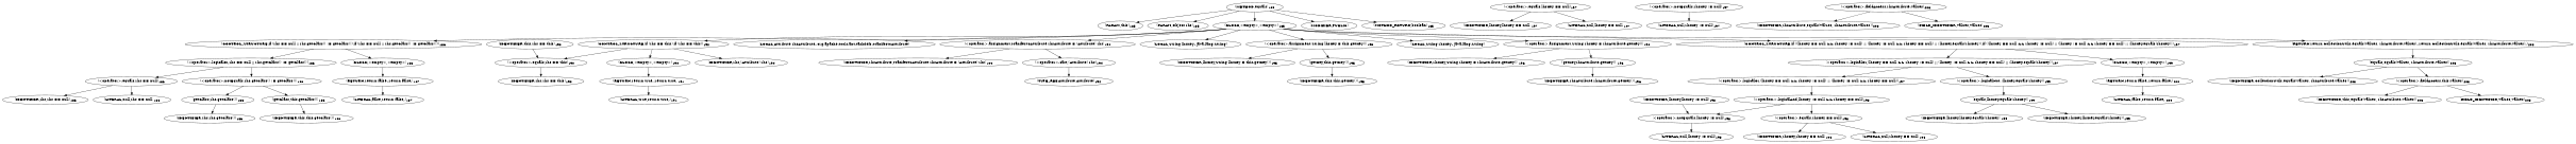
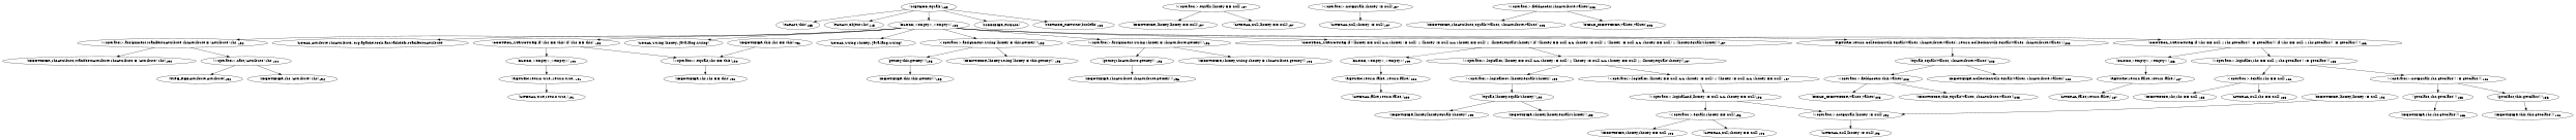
  digraph {
    n1 [label=<(METHOD,equals)<SUB>185</SUB>>]
    n2 [label=<(PARAM,this)<SUB>185</SUB>>]
-   n3 [label=<(PARAM,Object rhs)<SUB>185</SUB>>]
+   n3 [label=<(PARAM,Object rhs)<SUB>115</SUB>>]
    n4 [label=<(BLOCK,&lt;empty&gt;,&lt;empty&gt;)<SUB>185</SUB>>]
    n5 [label=<(MODIFIER,PUBLIC)>]
    n6 [label=<(METHOD_RETURN,boolean)<SUB>185</SUB>>]
    n7 [label=<(CONTROL_STRUCTURE,if (rhs == null || rhs.getClass() != getClass()),if (rhs == null || rhs.getClass() != getClass()))<SUB>186</SUB>>]
    n8 [label=<(CONTROL_STRUCTURE,if (rhs == this),if (rhs == this))<SUB>190</SUB>>]
    n9 [label=<(LOCAL,Attribute rhsAttribute: org.apache.tools.ant.taskdefs.Manifest$Attribute)>]
    n10 [label=<(&lt;operator&gt;.assignment,Manifest$Attribute rhsAttribute = (Attribute) rhs)<SUB>194</SUB>>]
    n11 [label=<(LOCAL,String lhsKey: java.lang.String)>]
    n12 [label=<(&lt;operator&gt;.assignment,String lhsKey = this.getKey())<SUB>195</SUB>>]
    n13 [label=<(LOCAL,String rhsKey: java.lang.String)>]
    n14 [label=<(&lt;operator&gt;.assignment,String rhsKey = rhsAttribute.getKey())<SUB>196</SUB>>]
    n15 [label=<(CONTROL_STRUCTURE,if ((lhsKey == null &amp;&amp; rhsKey != null) || (lhsKey != null &amp;&amp; rhsKey == null) || !lhsKey.equals(rhsKey)),if ((lhsKey == null &amp;&amp; rhsKey != null) || (lhsKey != null &amp;&amp; rhsKey == null) || !lhsKey.equals(rhsKey)))<SUB>197</SUB>>]
    n16 [label=<(RETURN,return CollectionUtils.equals(values, rhsAttribute.values);,return CollectionUtils.equals(values, rhsAttribute.values);)<SUB>203</SUB>>]
    n17 [label=<(&lt;operator&gt;.logicalOr,rhs == null || rhs.getClass() != getClass())<SUB>186</SUB>>]
    n18 [label=<(BLOCK,&lt;empty&gt;,&lt;empty&gt;)<SUB>186</SUB>>]
    n19 [label=<(&lt;operator&gt;.equals,rhs == this)<SUB>190</SUB>>]
    n20 [label=<(BLOCK,&lt;empty&gt;,&lt;empty&gt;)<SUB>190</SUB>>]
    n21 [label=<(IDENTIFIER,rhsAttribute,Manifest$Attribute rhsAttribute = (Attribute) rhs)<SUB>194</SUB>>]
    n22 [label=<(&lt;operator&gt;.cast,(Attribute) rhs)<SUB>194</SUB>>]
    n23 [label=<(IDENTIFIER,lhsKey,String lhsKey = this.getKey())<SUB>195</SUB>>]
    n24 [label=<(getKey,this.getKey())<SUB>195</SUB>>]
    n25 [label=<(IDENTIFIER,rhsKey,String rhsKey = rhsAttribute.getKey())<SUB>196</SUB>>]
    n26 [label=<(getKey,rhsAttribute.getKey())<SUB>196</SUB>>]
    n27 [label=<(&lt;operator&gt;.logicalOr,(lhsKey == null &amp;&amp; rhsKey != null) || (lhsKey != null &amp;&amp; rhsKey == null) || !lhsKey.equals(rhsKey))<SUB>197</SUB>>]
    n28 [label=<(BLOCK,&lt;empty&gt;,&lt;empty&gt;)<SUB>199</SUB>>]
    n29 [label=<(equals,equals(values, rhsAttribute.values))<SUB>203</SUB>>]
    n30 [label=<(&lt;operator&gt;.equals,rhs == null)<SUB>186</SUB>>]
    n31 [label=<(&lt;operator&gt;.notEquals,rhs.getClass() != getClass())<SUB>186</SUB>>]
    n32 [label=<(RETURN,return false;,return false;)<SUB>187</SUB>>]
    n33 [label=<(IDENTIFIER,rhs,rhs == null)<SUB>186</SUB>>]
    n34 [label=<(LITERAL,null,rhs == null)<SUB>186</SUB>>]
    n35 [label=<(getClass,rhs.getClass())<SUB>186</SUB>>]
    n36 [label=<(getClass,this.getClass())<SUB>186</SUB>>]
    n37 [label=<(IDENTIFIER,rhs,rhs.getClass())<SUB>186</SUB>>]
    n38 [label=<(IDENTIFIER,this,this.getClass())<SUB>186</SUB>>]
    n39 [label=<(LITERAL,false,return false;)<SUB>187</SUB>>]
    n40 [label=<(IDENTIFIER,rhs,rhs == this)<SUB>190</SUB>>]
    n41 [label=<(RETURN,return true;,return true;)<SUB>191</SUB>>]
-   n42 [label=<(IDENTIFIER,this,rhs == this)<SUB>190</SUB>>]
+   n42 [label=<(IDENTIFIER,this,rhs == this)<SUB>790</SUB>>]
    n43 [label=<(LITERAL,true,return true;)<SUB>191</SUB>>]
    n44 [label=<(TYPE_REF,Attribute,Attribute)<SUB>194</SUB>>]
    n45 [label=<(IDENTIFIER,rhs,(Attribute) rhs)<SUB>194</SUB>>]
    n46 [label=<(IDENTIFIER,this,this.getKey())<SUB>195</SUB>>]
    n47 [label=<(IDENTIFIER,rhsAttribute,rhsAttribute.getKey())<SUB>196</SUB>>]
    n48 [label=<(&lt;operator&gt;.logicalOr,(lhsKey == null &amp;&amp; rhsKey != null) || (lhsKey != null &amp;&amp; rhsKey == null))<SUB>197</SUB>>]
    n49 [label=<(&lt;operator&gt;.logicalNot,!lhsKey.equals(rhsKey))<SUB>199</SUB>>]
    n50 [label=<(RETURN,return false;,return false;)<SUB>200</SUB>>]
    n51 [label=<(&lt;operator&gt;.logicalAnd,lhsKey != null &amp;&amp; rhsKey == null)<SUB>198</SUB>>]
    n52 [label=<(equals,lhsKey.equals(rhsKey))<SUB>199</SUB>>]
    n53 [label=<(&lt;operator&gt;.notEquals,lhsKey != null)<SUB>198</SUB>>]
    n54 [label=<(&lt;operator&gt;.equals,rhsKey == null)<SUB>198</SUB>>]
    n55 [label=<(&lt;operator&gt;.equals,lhsKey == null)<SUB>197</SUB>>]
    n56 [label=<(IDENTIFIER,lhsKey,lhsKey == null)<SUB>197</SUB>>]
    n57 [label=<(LITERAL,null,lhsKey == null)<SUB>197</SUB>>]
    n58 [label=<(&lt;operator&gt;.notEquals,rhsKey != null)<SUB>197</SUB>>]
    n59 [label=<(LITERAL,null,rhsKey != null)<SUB>197</SUB>>]
    n60 [label=<(LITERAL,null,lhsKey != null)<SUB>198</SUB>>]
    n61 [label=<(IDENTIFIER,rhsKey,rhsKey == null)<SUB>198</SUB>>]
    n62 [label=<(LITERAL,null,rhsKey == null)<SUB>198</SUB>>]
    n63 [label=<(IDENTIFIER,lhsKey,lhsKey != null)<SUB>198</SUB>>]
    n64 [label=<(IDENTIFIER,lhsKey,lhsKey.equals(rhsKey))<SUB>199</SUB>>]
    n65 [label=<(IDENTIFIER,rhsKey,lhsKey.equals(rhsKey))<SUB>199</SUB>>]
    n66 [label=<(LITERAL,false,return false;)<SUB>200</SUB>>]
    n67 [label=<(IDENTIFIER,CollectionUtils,equals(values, rhsAttribute.values))<SUB>203</SUB>>]
    n68 [label=<(&lt;operator&gt;.fieldAccess,this.values)<SUB>203</SUB>>]
    n69 [label=<(IDENTIFIER,this,equals(values, rhsAttribute.values))<SUB>203</SUB>>]
    n70 [label=<(FIELD_IDENTIFIER,values,values)<SUB>203</SUB>>]
    n71 [label=<(&lt;operator&gt;.fieldAccess,rhsAttribute.values)<SUB>203</SUB>>]
    n72 [label=<(IDENTIFIER,rhsAttribute,equals(values, rhsAttribute.values))<SUB>203</SUB>>]
    n73 [label=<(FIELD_IDENTIFIER,values,values)<SUB>203</SUB>>]
    n1 -> n2
    n1 -> n3
    n1 -> n4
    n1 -> n5
    n1 -> n6
    n4 -> n7
    n4 -> n8
    n4 -> n9
    n4 -> n10
    n4 -> n11
    n4 -> n12
    n4 -> n13
    n4 -> n14
    n4 -> n15
    n4 -> n16
    n7 -> n17
    n7 -> n18
    n8 -> n19
    n8 -> n20
    n10 -> n21
    n10 -> n22
    n12 -> n23
    n12 -> n24
    n14 -> n25
    n14 -> n26
    n15 -> n27
    n15 -> n28
    n16 -> n29
    n17 -> n30
    n17 -> n31
    n18 -> n32
    n19 -> n40
    n20 -> n41
    n22 -> n44
-   n8 -> n45
+   n22 -> n45
    n24 -> n46
    n26 -> n47
    n27 -> n48
    n27 -> n49
    n28 -> n50
    n29 -> n67
    n29 -> n68
    n30 -> n33
    n30 -> n34
    n31 -> n35
    n31 -> n36
    n32 -> n39
    n35 -> n37
    n36 -> n38
    n41 -> n43
    n42 -> n19
    n48 -> n51
    n49 -> n52
    n50 -> n66
    n51 -> n53
    n51 -> n54
    n52 -> n64
    n52 -> n65
    n53 -> n60
    n54 -> n61
    n54 -> n62
    n55 -> n56
    n55 -> n57
    n58 -> n59
    n63 -> n53
    n68 -> n69
    n68 -> n70
    n71 -> n72
    n71 -> n73
  }
